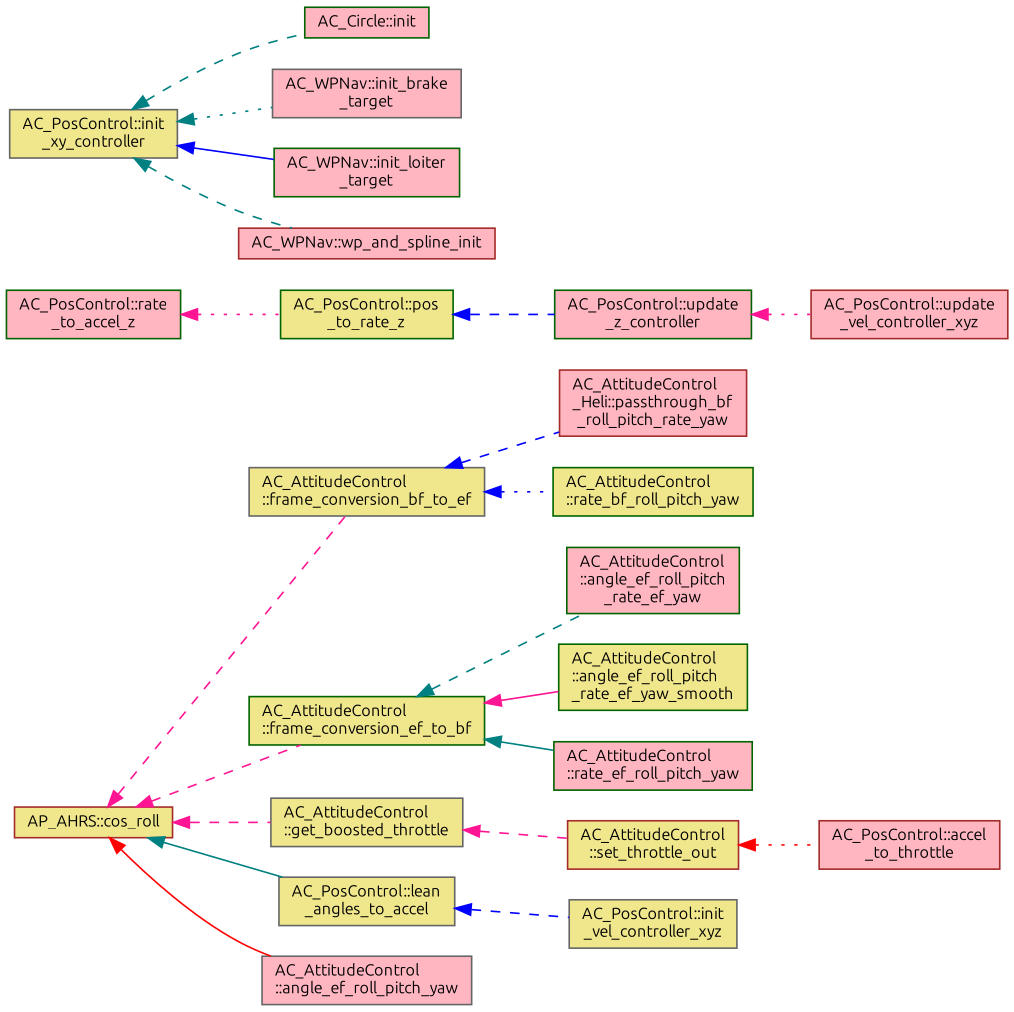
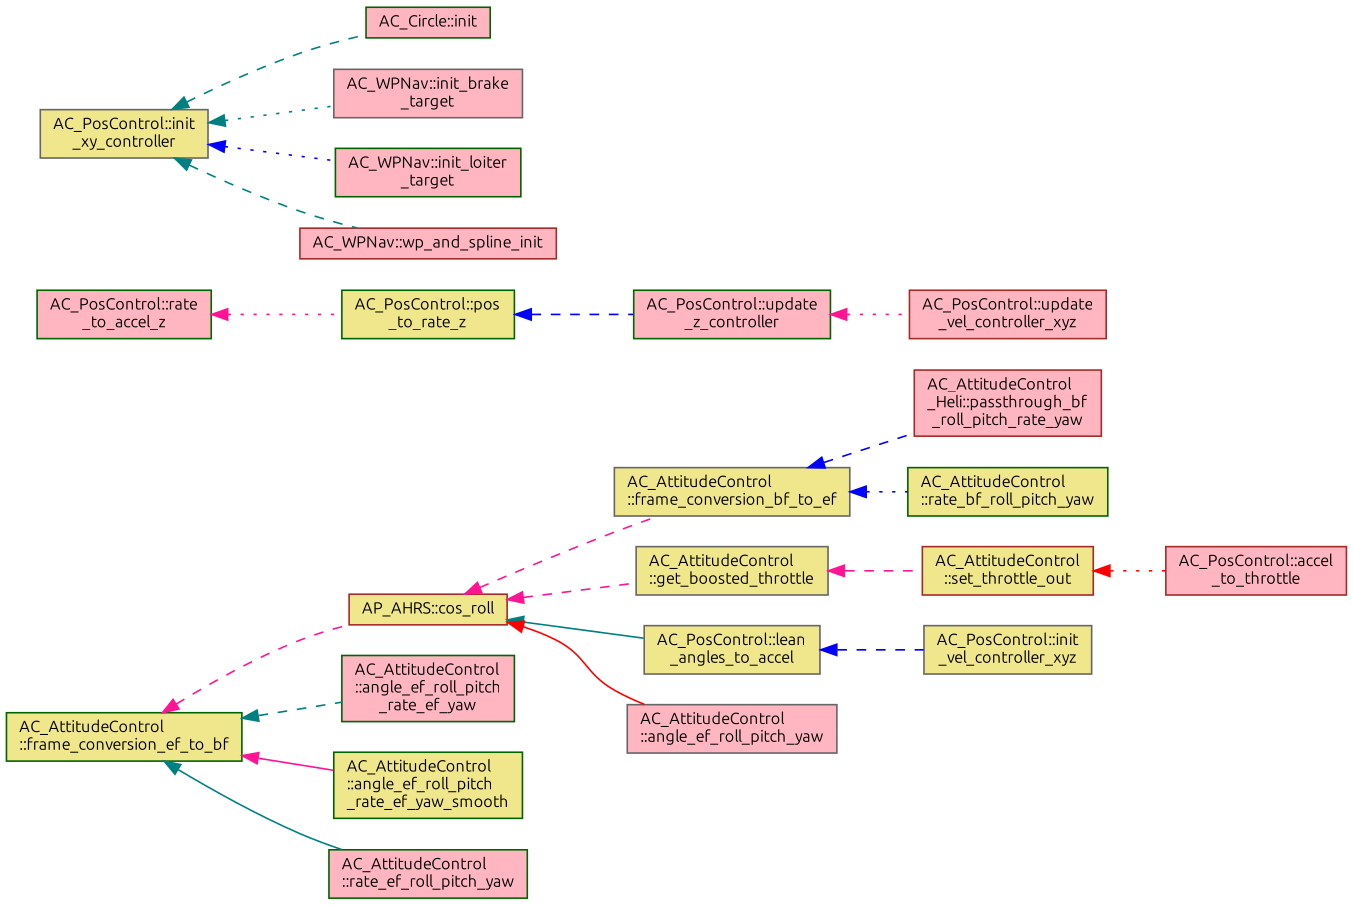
  digraph {
    fontname=Ubuntu
    rankdir=LR
    node [color=darkgreen fillcolor=lightpink fontname=Ubuntu fontsize=10 shape=record style=filled]
    edge [color=deeppink dir=back fontname=Ubuntu fontsize=10 labelfontname=Helvetica labelfontsize=10 style=dashed]
    n1 [color=brown fillcolor=khaki fontcolor=black height=0.2 label="AP_AHRS::cos_roll" width=0.4]
    n2 [color=gray40 fillcolor=khaki height=0.2 label="AC_AttitudeControl\l::frame_conversion_bf_to_ef" width=0.4]
    n3 [fillcolor=khaki height=0.2 label="AC_AttitudeControl\l::frame_conversion_ef_to_bf" width=0.4]
    n4 [color=gray40 fillcolor=khaki height=0.2 label="AC_AttitudeControl\l::get_boosted_throttle" width=0.4]
    n5 [color=gray40 fillcolor=khaki height=0.2 label="AC_PosControl::lean\l_angles_to_accel" width=0.4]
    n6 [color=gray40 height=0.2 label="AC_AttitudeControl\l::angle_ef_roll_pitch_yaw" width=0.4]
    n7 [color=brown height=0.2 label="AC_AttitudeControl\l_Heli::passthrough_bf\l_roll_pitch_rate_yaw" width=0.4]
    n8 [fillcolor=khaki height=0.2 label="AC_AttitudeControl\l::rate_bf_roll_pitch_yaw" width=0.4]
    n9 [height=0.2 label="AC_AttitudeControl\l::angle_ef_roll_pitch\l_rate_ef_yaw" width=0.4]
    n10 [fillcolor=khaki height=0.2 label="AC_AttitudeControl\l::angle_ef_roll_pitch\l_rate_ef_yaw_smooth" width=0.4]
    n11 [height=0.2 label="AC_AttitudeControl\l::rate_ef_roll_pitch_yaw" width=0.4]
    n12 [color=brown fillcolor=khaki height=0.2 label="AC_AttitudeControl\l::set_throttle_out" width=0.4]
    n13 [color=gray40 fillcolor=khaki height=0.2 label="AC_PosControl::init\l_vel_controller_xyz" width=0.4]
    n14 [color=brown height=0.2 label="AC_PosControl::accel\l_to_throttle" width=0.4]
    n15 [height=0.2 label="AC_PosControl::rate\l_to_accel_z" width=0.4]
    n16 [fillcolor=khaki height=0.2 label="AC_PosControl::pos\l_to_rate_z" width=0.4]
    n17 [height=0.2 label="AC_PosControl::update\l_z_controller" width=0.4]
    n18 [color=brown height=0.2 label="AC_PosControl::update\l_vel_controller_xyz" width=0.4]
    n19 [color=gray40 fillcolor=khaki height=0.2 label="AC_PosControl::init\l_xy_controller" width=0.4]
    n20 [height=0.2 label="AC_Circle::init" width=0.4]
    n21 [color=gray40 height=0.2 label="AC_WPNav::init_brake\l_target" width=0.4]
    n22 [height=0.2 label="AC_WPNav::init_loiter\l_target" width=0.4]
    n23 [color=brown height=0.2 label="AC_WPNav::wp_and_spline_init" width=0.4]
    n1 -> n2
-   n1 -> n3
+   n3 -> n1
    n1 -> n4
    n1 -> n5 [color=teal style=solid]
    n1 -> n6 [color=red style=solid]
    n2 -> n7 [color=blue]
    n2 -> n8 [color=blue style=dotted]
    n3 -> n9 [color=teal]
    n3 -> n10 [style=solid]
    n3 -> n11 [color=teal style=solid]
    n4 -> n12
    n5 -> n13 [color=blue]
    n12 -> n14 [color=red style=dotted]
    n15 -> n16 [style=dotted]
    n16 -> n17 [color=blue]
    n17 -> n18 [style=dotted]
    n19 -> n20 [color=teal]
    n19 -> n21 [color=teal style=dotted]
-   n19 -> n22 [color=blue style=solid]
+   n19 -> n22 [color=blue style=dotted]
    n19 -> n23 [color=teal]
  }
